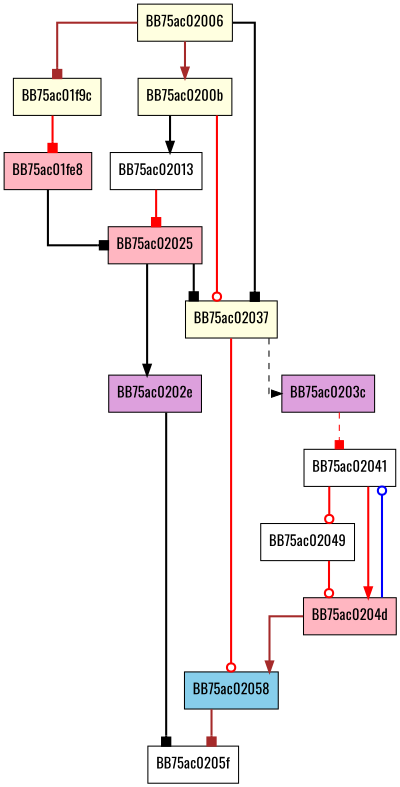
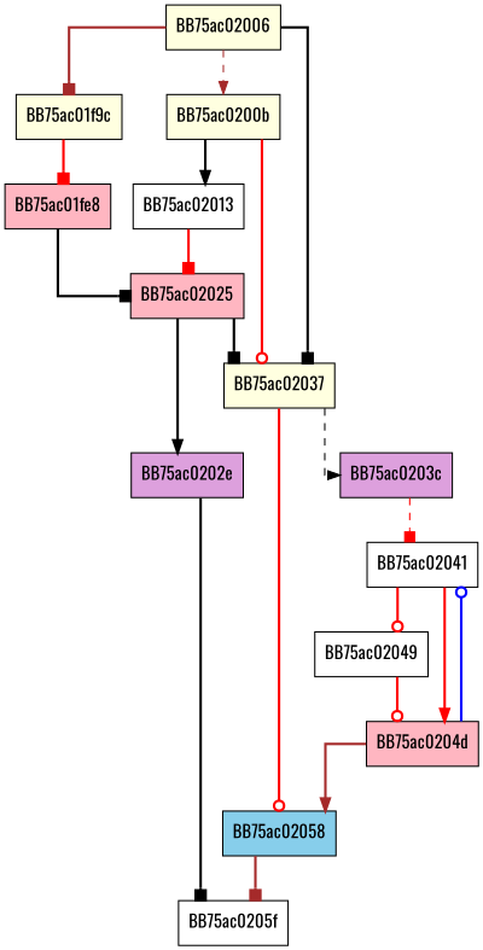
  digraph {
    fontname=Oswald
    splines=ortho
    node [fillcolor=lightyellow fontname=Oswald shape=box style=filled]
    edge [arrowhead=box color=red fontname=Oswald style=bold]
    BB75ac01fe8 [fillcolor=lightpink]
    BB75ac01f9c
    BB75ac02006
    BB75ac02037
    BB75ac0200b
    BB75ac02025 [fillcolor=lightpink]
    BB75ac02058 [fillcolor=skyblue]
    BB75ac0203c [fillcolor=plum]
    BB75ac02013 [fillcolor=white]
    BB75ac0202e [fillcolor=plum]
    BB75ac0205f [fillcolor=white]
    BB75ac02041 [fillcolor=white]
    BB75ac0204d [fillcolor=lightpink]
    BB75ac02049 [fillcolor=white]
    BB75ac01fe8 -> BB75ac02025 [color=black]
    BB75ac01f9c -> BB75ac01fe8
    BB75ac02006 -> BB75ac01f9c [color=brown]
    BB75ac02006 -> BB75ac02037 [color=black]
-   BB75ac02006 -> BB75ac0200b [arrowhead=normal color=brown]
+   BB75ac02006 -> BB75ac0200b [arrowhead=normal color=brown style=dashed]
    BB75ac02037 -> BB75ac02058 [arrowhead=odot]
    BB75ac02037 -> BB75ac0203c [arrowhead=normal color=black style=dashed]
    BB75ac0200b -> BB75ac02037 [arrowhead=odot]
    BB75ac0200b -> BB75ac02013 [arrowhead=normal color=black]
    BB75ac02025 -> BB75ac02037 [color=black]
    BB75ac02025 -> BB75ac0202e [arrowhead=normal color=black]
    BB75ac02058 -> BB75ac0205f [color=brown]
    BB75ac0203c -> BB75ac02041 [style=dashed]
    BB75ac02013 -> BB75ac02025
    BB75ac0202e -> BB75ac0205f [color=black]
    BB75ac02041 -> BB75ac0204d [arrowhead=normal]
    BB75ac02041 -> BB75ac02049 [arrowhead=odot]
    BB75ac0204d -> BB75ac02058 [arrowhead=normal color=brown]
    BB75ac0204d -> BB75ac02041 [arrowhead=odot color=blue]
    BB75ac02049 -> BB75ac0204d [arrowhead=odot]
  }
